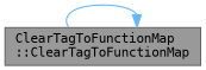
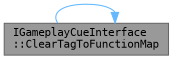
  digraph {
    rankdir=LR
    fontname="DejaVu Sans Mono"
-   n1 [color=gray40 fillcolor=grey60 fontcolor=black fontname="DejaVu Sans Mono" fontsize=10 height=0.2 label="ClearTagToFunctionMap\l::ClearTagToFunctionMap" shape=box style=filled width=0.4]
+   n1 [color=gray40 fillcolor=grey60 fontcolor=black fontname="DejaVu Sans Mono" fontsize=10 height=0.2 label="IGameplayCueInterface\l::ClearTagToFunctionMap" shape=box style=filled width=0.4]
    n1 -> n1 [color=steelblue1 fontname="DejaVu Sans Mono" fontsize=10 labelfontname=Helvetica labelfontsize=10 style=solid]
  }
